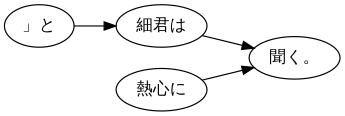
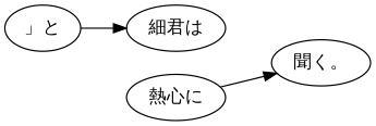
  digraph {
    rankdir=LR
    n1 [label="」と"]
    n2 [label="細君は"]
    n3 [label="聞く。"]
    n4 [label="熱心に"]
    n1 -> n2
-   n2 -> n3
    n4 -> n3
  }
